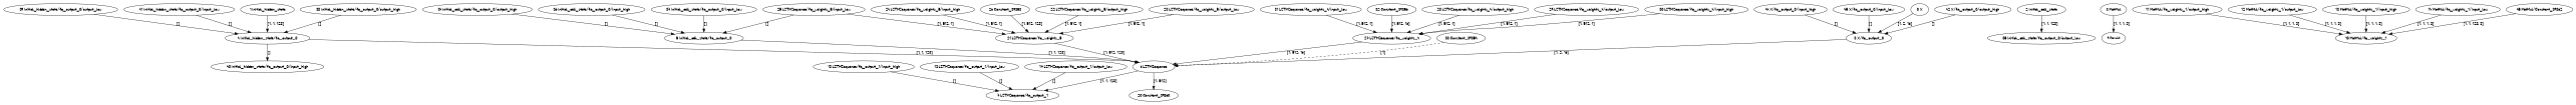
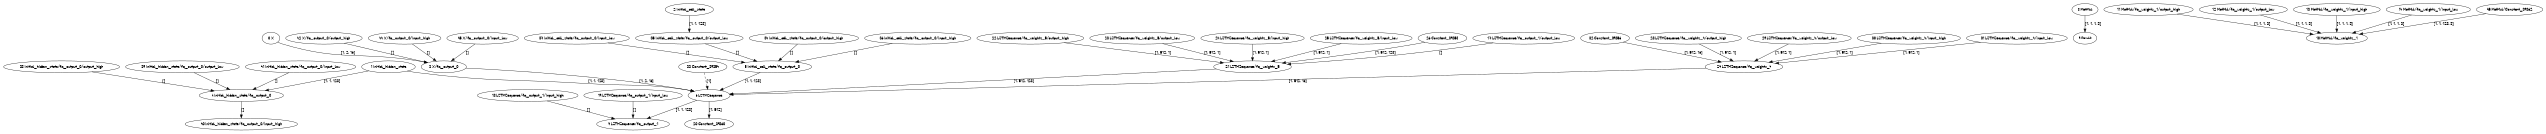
  strict digraph {
    fontname="Patrick Hand"
    node [fontname="Patrick Hand" type=Constant]
    edge [fontname="Patrick Hand" style=solid]
    "0 X" [type=Parameter]
    "3 X/fq_output_0" [type=FakeQuantize]
    "6 LSTMSequence" [type=LSTMSequence]
    "1 initial_hidden_state" [type=Parameter]
    "4 initial_hidden_state/fq_output_0" [type=FakeQuantize]
    "40 initial_hidden_state/fq_output_0/input_high"
    "2 initial_cell_state" [type=Parameter]
    "35 initial_cell_state/fq_output_0/output_low"
    "5 initial_cell_state/fq_output_0" [type=FakeQuantize]
    "7 LSTMSequence/fq_output_1" [type=FakeQuantize]
    "20 Constant_39360"
    "8 MatMul" [type=MatMul]
    "9 Result" [type=Result]
    "10 MatMul/fq_weights_1" [type=FakeQuantize]
    "11 MatMul/fq_weights_1/output_high"
    "12 MatMul/fq_weights_1/output_low"
    "13 MatMul/fq_weights_1/input_high"
    "14 MatMul/fq_weights_1/input_low"
    n19 [label="45 MatMul/Constant_39362"]
    "17 LSTMSequence/fq_output_1/output_low"
    "18 LSTMSequence/fq_output_1/input_high"
-   "19 LSTMSequence/fq_output_1/input_low" [label="13 LSTMSequence/fq_output_1/input_low"]
+   "19 LSTMSequence/fq_output_1/input_low"
    "21 LSTMSequence/fq_weights_5" [type=FakeQuantize]
    "22 LSTMSequence/fq_weights_5/output_high"
    "23 LSTMSequence/fq_weights_5/output_low"
    "24 LSTMSequence/fq_weights_5/input_high"
    "25 LSTMSequence/fq_weights_5/input_low"
    "26 Constant_39358"
    "27 LSTMSequence/fq_weights_4" [type=FakeQuantize]
    "28 LSTMSequence/fq_weights_4/output_high"
    "29 LSTMSequence/fq_weights_4/output_low"
    "30 LSTMSequence/fq_weights_4/input_high"
    "31 LSTMSequence/fq_weights_4/input_low"
    "32 Constant_39356"
    "33 Constant_39354"
    "34 initial_cell_state/fq_output_0/output_high"
    "36 initial_cell_state/fq_output_0/input_high"
    "37 initial_cell_state/fq_output_0/input_low"
    "38 initial_hidden_state/fq_output_0/output_high"
    "39 initial_hidden_state/fq_output_0/output_low"
    "41 initial_hidden_state/fq_output_0/input_low"
    "42 X/fq_output_0/output_high"
    "44 X/fq_output_0/input_high"
    "45 X/fq_output_0/input_low"
    "0 X" -> "3 X/fq_output_0" [label="[1, 2, 16]"]
    "3 X/fq_output_0" -> "6 LSTMSequence" [label="[1, 2, 16]"]
    "6 LSTMSequence" -> "7 LSTMSequence/fq_output_1" [label="[1, 1, 128]"]
    "6 LSTMSequence" -> "20 Constant_39360" [label="[1, 512]"]
    "1 initial_hidden_state" -> "4 initial_hidden_state/fq_output_0" [label="[1, 1, 128]"]
-   "4 initial_hidden_state/fq_output_0" -> "6 LSTMSequence" [label="[1, 1, 128]"]
+   "1 initial_hidden_state" -> "6 LSTMSequence" [label="[1, 1, 128]"]
    "4 initial_hidden_state/fq_output_0" -> "40 initial_hidden_state/fq_output_0/input_high" [label="[]"]
    "2 initial_cell_state" -> "35 initial_cell_state/fq_output_0/output_low" [label="[1, 1, 128]"]
-   "25 LSTMSequence/fq_weights_5/input_low" -> "5 initial_cell_state/fq_output_0" [label="[]"]
+   "35 initial_cell_state/fq_output_0/output_low" -> "5 initial_cell_state/fq_output_0" [label="[]"]
    "5 initial_cell_state/fq_output_0" -> "6 LSTMSequence" [label="[1, 1, 128]"]
    "8 MatMul" -> "9 Result" [label="[1, 1, 1, 3]"]
    "11 MatMul/fq_weights_1/output_high" -> "10 MatMul/fq_weights_1" [label="[1, 1, 1, 3]"]
    "12 MatMul/fq_weights_1/output_low" -> "10 MatMul/fq_weights_1" [label="[1, 1, 1, 3]"]
    "13 MatMul/fq_weights_1/input_high" -> "10 MatMul/fq_weights_1" [label="[1, 1, 1, 3]"]
    "14 MatMul/fq_weights_1/input_low" -> "10 MatMul/fq_weights_1" [label="[1, 1, 1, 3]"]
    n19 -> "10 MatMul/fq_weights_1" [label="[1, 1, 128, 3]"]
-   "17 LSTMSequence/fq_output_1/output_low" -> "7 LSTMSequence/fq_output_1" [label="[]"]
+   "17 LSTMSequence/fq_output_1/output_low" -> "21 LSTMSequence/fq_weights_5" [label="[]"]
    "18 LSTMSequence/fq_output_1/input_high" -> "7 LSTMSequence/fq_output_1" [label="[]"]
    "19 LSTMSequence/fq_output_1/input_low" -> "7 LSTMSequence/fq_output_1" [label="[]"]
    "21 LSTMSequence/fq_weights_5" -> "6 LSTMSequence" [label="[1, 512, 128]"]
    "22 LSTMSequence/fq_weights_5/output_high" -> "21 LSTMSequence/fq_weights_5" [label="[1, 512, 1]"]
    "23 LSTMSequence/fq_weights_5/output_low" -> "21 LSTMSequence/fq_weights_5" [label="[1, 512, 1]"]
    "24 LSTMSequence/fq_weights_5/input_high" -> "21 LSTMSequence/fq_weights_5" [label="[1, 512, 1]"]
    "25 LSTMSequence/fq_weights_5/input_low" -> "21 LSTMSequence/fq_weights_5" [label="[1, 512, 1]"]
    "26 Constant_39358" -> "21 LSTMSequence/fq_weights_5" [label="[1, 512, 128]"]
    "27 LSTMSequence/fq_weights_4" -> "6 LSTMSequence" [label="[1, 512, 16]"]
    "28 LSTMSequence/fq_weights_4/output_high" -> "27 LSTMSequence/fq_weights_4" [label="[1, 512, 1]"]
    "29 LSTMSequence/fq_weights_4/output_low" -> "27 LSTMSequence/fq_weights_4" [label="[1, 512, 1]"]
    "30 LSTMSequence/fq_weights_4/input_high" -> "27 LSTMSequence/fq_weights_4" [label="[1, 512, 1]"]
    "31 LSTMSequence/fq_weights_4/input_low" -> "27 LSTMSequence/fq_weights_4" [label="[1, 512, 1]"]
    "32 Constant_39356" -> "27 LSTMSequence/fq_weights_4" [label="[1, 512, 16]"]
    "33 Constant_39354" -> "6 LSTMSequence" [label="[1]" style=dashed]
    "34 initial_cell_state/fq_output_0/output_high" -> "5 initial_cell_state/fq_output_0" [label="[]"]
    "36 initial_cell_state/fq_output_0/input_high" -> "5 initial_cell_state/fq_output_0" [label="[]"]
    "37 initial_cell_state/fq_output_0/input_low" -> "5 initial_cell_state/fq_output_0" [label="[]"]
    "38 initial_hidden_state/fq_output_0/output_high" -> "4 initial_hidden_state/fq_output_0" [label="[]"]
    "39 initial_hidden_state/fq_output_0/output_low" -> "4 initial_hidden_state/fq_output_0" [label="[]"]
    "41 initial_hidden_state/fq_output_0/input_low" -> "4 initial_hidden_state/fq_output_0" [label="[]"]
    "42 X/fq_output_0/output_high" -> "3 X/fq_output_0" [label="[]"]
    "44 X/fq_output_0/input_high" -> "3 X/fq_output_0" [label="[]"]
    "45 X/fq_output_0/input_low" -> "3 X/fq_output_0" [label="[]"]
  }
